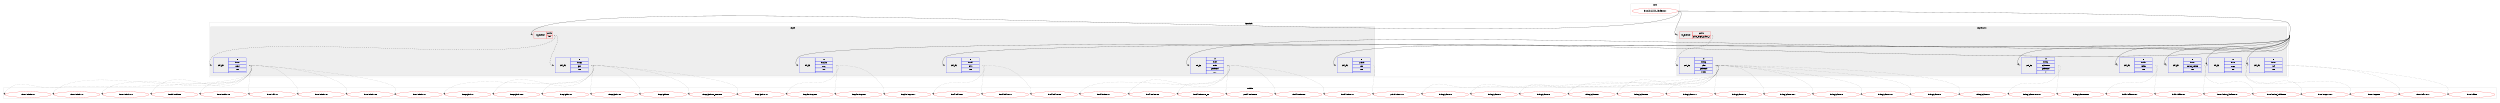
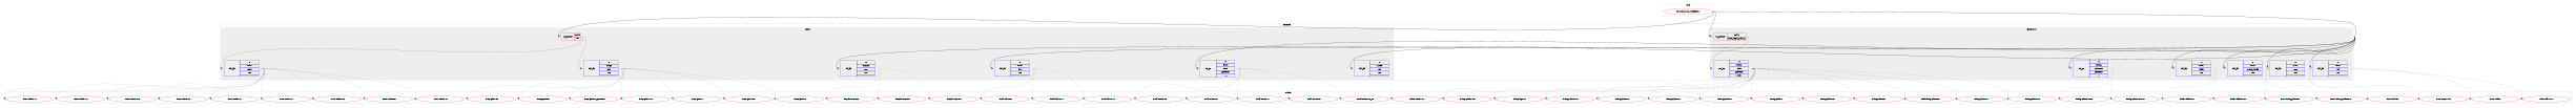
  digraph {
    compound=true
    concentrate=true
    fontname="Patrick Hand"
    fontsize=10
    newrank=true
    rankdir=TB
    ranksep=1.5
    node [color=red fontname="Patrick Hand" fontsize=10]
    edge [arrowhead=vee fontname="Patrick Hand" headport=w style=dotted tailport=e weight=100]
    n1 [label="dev-ros/joint_limits_interface-0.15.1" width=4]
    n2 [color=blue label=<<TABLE BORDER="0" CELLBORDER="1" CELLSPACING="0" CELLPADDING="4" WIDTH="220"><TR><TD ROWSPAN="6" CELLPADDING="30">pack_dep</TD></TR><TR><TD WIDTH="110">no</TD></TR><TR><TD>dev-ros</TD></TR><TR><TD>rostest</TD></TR><TR><TD>none</TD></TR><TR><TD></TD></TR></TABLE>> shape=none]
    n3 [color=blue label=<<TABLE BORDER="0" CELLBORDER="1" CELLSPACING="0" CELLPADDING="4" WIDTH="220"><TR><TD ROWSPAN="6" CELLPADDING="30">pack_dep</TD></TR><TR><TD WIDTH="110">no</TD></TR><TR><TD>dev-cpp</TD></TR><TR><TD>gtest</TD></TR><TR><TD>none</TD></TR><TR><TD></TD></TR></TABLE>> shape=none]
    n4 [label=<<TABLE BORDER="0" CELLBORDER="1" CELLSPACING="0" CELLPADDING="4"><TR><TD ROWSPAN="3" CELLPADDING="10">use_conditional</TD></TR><TR><TD>positive</TD></TR><TR><TD>test</TD></TR></TABLE>> shape=none]
    n5 [color=blue label=<<TABLE BORDER="0" CELLBORDER="1" CELLSPACING="0" CELLPADDING="4" WIDTH="220"><TR><TD ROWSPAN="6" CELLPADDING="30">pack_dep</TD></TR><TR><TD WIDTH="110">no</TD></TR><TR><TD>dev-python</TD></TR><TR><TD>empy</TD></TR><TR><TD>none</TD></TR><TR><TD></TD></TR></TABLE>> shape=none]
    n6 [color=blue label=<<TABLE BORDER="0" CELLBORDER="1" CELLSPACING="0" CELLPADDING="4" WIDTH="220"><TR><TD ROWSPAN="6" CELLPADDING="30">pack_dep</TD></TR><TR><TD WIDTH="110">no</TD></TR><TR><TD>dev-util</TD></TR><TR><TD>catkin</TD></TR><TR><TD>none</TD></TR><TR><TD></TD></TR></TABLE>> shape=none]
    n7 [color=blue label=<<TABLE BORDER="0" CELLBORDER="1" CELLSPACING="0" CELLPADDING="4" WIDTH="220"><TR><TD ROWSPAN="6" CELLPADDING="30">pack_dep</TD></TR><TR><TD WIDTH="110">no</TD></TR><TR><TD>dev-util</TD></TR><TR><TD>cmake</TD></TR><TR><TD>greaterequal</TD></TR><TR><TD>3.9.6</TD></TR></TABLE>> shape=none]
    n8 [color=blue label=<<TABLE BORDER="0" CELLBORDER="1" CELLSPACING="0" CELLPADDING="4" WIDTH="220"><TR><TD ROWSPAN="6" CELLPADDING="30">pack_dep</TD></TR><TR><TD WIDTH="110">no</TD></TR><TR><TD>sys-devel</TD></TR><TR><TD>make</TD></TR><TR><TD>none</TD></TR><TR><TD></TD></TR></TABLE>> shape=none]
    n9 [color=blue label=<<TABLE BORDER="0" CELLBORDER="1" CELLSPACING="0" CELLPADDING="4" WIDTH="220"><TR><TD ROWSPAN="6" CELLPADDING="30">pack_dep</TD></TR><TR><TD WIDTH="110">no</TD></TR><TR><TD>dev-lang</TD></TR><TR><TD>python</TD></TR><TR><TD>greaterequal</TD></TR><TR><TD>2.7.5-r2</TD></TR></TABLE>> shape=none]
    n10 [label=<<TABLE BORDER="0" CELLBORDER="1" CELLSPACING="0" CELLPADDING="4"><TR><TD ROWSPAN="3" CELLPADDING="10">use_conditional</TD></TR><TR><TD>positive</TD></TR><TR><TD>python_targets_python2_7</TD></TR></TABLE>> shape=none]
    n11 [color=blue label=<<TABLE BORDER="0" CELLBORDER="1" CELLSPACING="0" CELLPADDING="4" WIDTH="220"><TR><TD ROWSPAN="6" CELLPADDING="30">pack_dep</TD></TR><TR><TD WIDTH="110">no</TD></TR><TR><TD>dev-lang</TD></TR><TR><TD>python-exec</TD></TR><TR><TD>greaterequal</TD></TR><TR><TD>2</TD></TR></TABLE>> shape=none]
    n12 [color=blue label=<<TABLE BORDER="0" CELLBORDER="1" CELLSPACING="0" CELLPADDING="4" WIDTH="220"><TR><TD ROWSPAN="6" CELLPADDING="30">pack_dep</TD></TR><TR><TD WIDTH="110">no</TD></TR><TR><TD>dev-libs</TD></TR><TR><TD>urdfdom</TD></TR><TR><TD>none</TD></TR><TR><TD></TD></TR></TABLE>> shape=none]
    n13 [color=blue label=<<TABLE BORDER="0" CELLBORDER="1" CELLSPACING="0" CELLPADDING="4" WIDTH="220"><TR><TD ROWSPAN="6" CELLPADDING="30">pack_dep</TD></TR><TR><TD WIDTH="110">no</TD></TR><TR><TD>dev-ros</TD></TR><TR><TD>hardware_interface</TD></TR><TR><TD>none</TD></TR><TR><TD></TD></TR></TABLE>> shape=none]
    n14 [color=blue label=<<TABLE BORDER="0" CELLBORDER="1" CELLSPACING="0" CELLPADDING="4" WIDTH="220"><TR><TD ROWSPAN="6" CELLPADDING="30">pack_dep</TD></TR><TR><TD WIDTH="110">no</TD></TR><TR><TD>dev-ros</TD></TR><TR><TD>roscpp</TD></TR><TR><TD>none</TD></TR><TR><TD></TD></TR></TABLE>> shape=none]
    n15 [color=blue label=<<TABLE BORDER="0" CELLBORDER="1" CELLSPACING="0" CELLPADDING="4" WIDTH="220"><TR><TD ROWSPAN="6" CELLPADDING="30">pack_dep</TD></TR><TR><TD WIDTH="110">no</TD></TR><TR><TD>dev-ros</TD></TR><TR><TD>urdf</TD></TR><TR><TD>none</TD></TR><TR><TD></TD></TR></TABLE>> shape=none]
-   n16 [label="dev-ros/rostest-1.13.0" width=4]
+   n16 [label="dev-ros/rostest-7.13.0" width=4]
    n17 [label="dev-ros/rostest-1.13.1" width=4]
-   n18 [label="dev-ros/rostest-0.13.2" width=4]
+   n18 [label="dev-ros/rostest-1.13.2" width=4]
    n19 [label="dev-ros/rostest-1.13.4" width=4]
    n20 [label="dev-ros/rostest-1.13.5" width=4]
    n21 [label="dev-ros/rostest-1.13.6" width=4]
-   n22 [label="dev-ros/urdf-1.14.2" width=4]
+   n22 [label="dev-ros/rostest-1.14.2" width=4]
    n23 [label="dev-ros/rostest-1.14.3" width=4]
-   n24 [label="dev-test/rostest-9999" width=4]
+   n24 [label="dev-ros/rostest-9999" width=4]
    n25 [label="dev-cpp/gtest-1.10.0" width=4]
    n26 [label="dev-cpp/gtest-1.8.0" width=4]
    n27 [label="dev-cpp/gtest-1.8.0-r1" width=4]
    n28 [label="dev-cpp/gtest-1.8.1" width=4]
    n29 [label="dev-cpp/gtest-1.8.1-r1" width=4]
    n30 [label="dev-cpp/gtest-1.9.0_pre20190607" width=4]
    n31 [label="dev-cpp/gtest-9999" width=4]
    n32 [label="dev-python/empy-7.3-r1" width=4]
    n33 [label="dev-python/empy-3.3.2" width=4]
    n34 [label="dev-python/empy-3.3.3" width=4]
-   n35 [label="dev-util/catkin-0.7.54" width=4]
+   n35 [label="dev-util/catkin-0.7.14" width=4]
    n36 [label="dev-util/catkin-0.7.17" width=4]
    n37 [label="dev-util/catkin-9999" width=4]
    n38 [label="dev-util/cmake-3.13.5" width=4]
-   n39 [label="dev-util/cmake-3.14.6" width=4]
    n40 [label="dev-util/cmake-3.14.7" width=4]
    n41 [label="dev-util/cmake-3.15.4" width=4]
-   n42 [label="pre-util/cmake-3.15.5" width=4]
+   n42 [label="dev-util/cmake-3.15.5" width=4]
    n43 [label="dev-util/cmake-3.16.0_rc3" width=4]
    n44 [label="sys-devel/make-4.2.1-r4" width=4]
    n45 [label="dev-lang/python-2.7.15" width=4]
    n46 [label="dev-lang/python-2.7.16" width=4]
-   n47 [label="dev-lang/python-3.5.5" width=4]
+   n47 [label="conditional-lang/python-3.5.5" width=4]
    n48 [label="dev-lang/python-3.5.7" width=4]
    n49 [label="dev-lang/python-3.6.5" width=4]
-   n50 [label="dev-lang/python-3.6.8" width=4]
+   n50 [label="dev-lang/gtest-3.6.8" width=4]
    n51 [label="dev-lang/python-3.6.9" width=4]
    n52 [label="dev-lang/python-3.7.2" width=4]
-   n53 [label="dev-lang/python-3.6.3" width=4]
+   n53 [label="dev-lang/python-3.7.3" width=4]
    n54 [label="dev-lang/python-8.7.4-r1" width=4]
-   n55 [label="dev-lang/python-3.7.5" width=4]
+   n55 [label="dev-lang/lang-3.7.5" width=4]
    n56 [label="dev-lang/python-3.7.5-r1" width=4]
    n57 [label="dev-lang/python-exec-2.4.6-r1" width=4]
    n58 [label="dev-lang/python-exec-9999" width=4]
    n59 [label="dev-libs/urdfdom-1.0.0-r1" width=4]
    n60 [label="dev-libs/urdfdom-1.0.3" width=4]
    n61 [label="dev-ros/hardware_interface-0.15.1" width=4]
-   n62 [label="dev-ros/hardware_interface-9999" width=4]
+   n62 [label="dev-ros/hardware_python-9999" width=4]
    n63 [label="dev-ros/roscpp-1.14.3-r1" width=4]
-   n64 [label="dev-ros/roscpp-9999" width=4]
+   n64 [label="dev-ros/catkin-9999" width=4]
    n65 [label="dev-ros/urdf-1.13.1-r1" width=4]
    n66 [label="dev-ros/urdf-9999" width=4]
    subgraph cluster_1 {
      color=gray
      label=<<i>ebuild</i>>
      rank=same
      n1
    }
    subgraph cluster_2 {
      color=gray
      label=<<i>dependencies</i>>
      subgraph cluster_3 {
        color=gray
        fillcolor="#eeeeee"
        label=<<i>compile</i>>
        style=filled
        subgraph sub_4 {
          color=gray
          fillcolor="#eeeeee"
          label=<<i>compile</i>>
          style=filled
          n4
          subgraph sub_5 {
            color=gray
            fillcolor="#eeeeee"
            label=<<i>compile</i>>
            style=filled
            n2
          }
          subgraph sub_6 {
            color=gray
            fillcolor="#eeeeee"
            label=<<i>compile</i>>
            style=filled
            n3
          }
        }
        subgraph sub_7 {
          color=gray
          fillcolor="#eeeeee"
          label=<<i>compile</i>>
          style=filled
          n5
        }
        subgraph sub_8 {
          color=gray
          fillcolor="#eeeeee"
          label=<<i>compile</i>>
          style=filled
          n6
        }
        subgraph sub_9 {
          color=gray
          fillcolor="#eeeeee"
          label=<<i>compile</i>>
          style=filled
          n7
        }
        subgraph sub_10 {
          color=gray
          fillcolor="#eeeeee"
          label=<<i>compile</i>>
          style=filled
          n8
        }
      }
      subgraph cluster_11 {
        color=gray
        fillcolor="#eeeeee"
        label=<<i>compile and run</i>>
        style=filled
        subgraph sub_12 {
          color=gray
          fillcolor="#eeeeee"
          label=<<i>compile and run</i>>
          style=filled
          n10
          subgraph sub_13 {
            color=gray
            fillcolor="#eeeeee"
            label=<<i>compile and run</i>>
            style=filled
            n9
          }
        }
        subgraph sub_14 {
          color=gray
          fillcolor="#eeeeee"
          label=<<i>compile and run</i>>
          style=filled
          n11
        }
        subgraph sub_15 {
          color=gray
          fillcolor="#eeeeee"
          label=<<i>compile and run</i>>
          style=filled
          n12
        }
        subgraph sub_16 {
          color=gray
          fillcolor="#eeeeee"
          label=<<i>compile and run</i>>
          style=filled
          n13
        }
        subgraph sub_17 {
          color=gray
          fillcolor="#eeeeee"
          label=<<i>compile and run</i>>
          style=filled
          n14
        }
        subgraph sub_18 {
          color=gray
          fillcolor="#eeeeee"
          label=<<i>compile and run</i>>
          style=filled
          n15
        }
      }
      subgraph cluster_19 {
        color=gray
        fillcolor="#eeeeee"
        label=<<i>run</i>>
        style=filled
      }
    }
    subgraph cluster_20 {
      color=gray
      label=<<i>candidates</i>>
      rank=same
      subgraph sub_21 {
        color=black
        label=<<i>candidates</i>>
        nodesep=1
        rank=same
        n16
        n17
        n18
        n19
        n20
        n21
        n22
        n23
        n24
      }
      subgraph sub_22 {
        color=black
        label=<<i>candidates</i>>
        nodesep=1
        rank=same
        n25
        n26
        n27
        n28
        n29
        n30
        n31
      }
      subgraph sub_23 {
        color=black
        label=<<i>candidates</i>>
        nodesep=1
        rank=same
        n32
        n33
        n34
      }
      subgraph sub_24 {
        color=black
        label=<<i>candidates</i>>
        nodesep=1
        rank=same
        n35
        n36
        n37
      }
      subgraph sub_25 {
        color=black
        label=<<i>candidates</i>>
        nodesep=1
        rank=same
        n38
-       n39
        n40
        n41
        n42
        n43
      }
      subgraph sub_26 {
        color=black
        label=<<i>candidates</i>>
        nodesep=1
        rank=same
        n44
      }
      subgraph sub_27 {
        color=black
        label=<<i>candidates</i>>
        nodesep=1
        rank=same
        n45
        n46
        n47
        n48
        n49
        n50
        n51
        n52
        n53
        n54
        n55
        n56
      }
      subgraph sub_28 {
        color=black
        label=<<i>candidates</i>>
        nodesep=1
        rank=same
        n57
        n58
      }
      subgraph sub_29 {
        color=black
        label=<<i>candidates</i>>
        nodesep=1
        rank=same
        n59
        n60
      }
      subgraph sub_30 {
        color=black
        label=<<i>candidates</i>>
        nodesep=1
        rank=same
        n61
        n62
      }
      subgraph sub_31 {
        color=black
        label=<<i>candidates</i>>
        nodesep=1
        rank=same
        n63
        n64
      }
      subgraph sub_32 {
        color=black
        label=<<i>candidates</i>>
        nodesep=1
        rank=same
        n65
        n66
      }
    }
    n1 -> n4 [style=solid weight=20]
    n1 -> n5 [style=solid weight=20]
    n1 -> n6 [style=solid weight=20]
    n1 -> n7 [style=solid weight=20]
    n1 -> n8 [style=solid weight=20]
    n1 -> n10 [arrowhead=odotvee style=solid weight=20]
    n1 -> n11 [arrowhead=odotvee style=solid weight=20]
    n1 -> n12 [arrowhead=odotvee style=solid weight=20]
    n1 -> n13 [arrowhead=odotvee style=solid weight=20]
    n1 -> n14 [arrowhead=odotvee style=solid weight=20]
    n1 -> n15 [arrowhead=odotvee style=solid weight=20]
    n2 -> n16
    n2 -> n17
    n2 -> n18
    n2 -> n19
    n2 -> n20
    n2 -> n21
    n2 -> n22
    n2 -> n23
    n2 -> n24
    n3 -> n25
    n3 -> n26
    n3 -> n27
    n3 -> n28
    n3 -> n29
    n3 -> n30
    n3 -> n31
    n4 -> n2 [style=dashed weight=20]
    n4 -> n3 [style=dashed weight=20]
    n5 -> n32
    n5 -> n33
    n5 -> n34
    n6 -> n35
    n6 -> n36
    n6 -> n37
    n7 -> n38
-   n7 -> n39
    n7 -> n40
    n7 -> n41
    n7 -> n42
    n7 -> n43
    n8 -> n44
    n9 -> n45
    n9 -> n46
    n9 -> n47
    n9 -> n48
    n9 -> n49
    n9 -> n50
    n9 -> n51
    n9 -> n52
    n9 -> n53
    n9 -> n54
    n9 -> n55
    n9 -> n56
    n10 -> n9 [style=dashed weight=20]
    n11 -> n57
    n11 -> n58
    n12 -> n59
    n12 -> n60
    n13 -> n61
    n13 -> n62
    n14 -> n63
    n14 -> n64
    n15 -> n65
    n15 -> n66
  }
